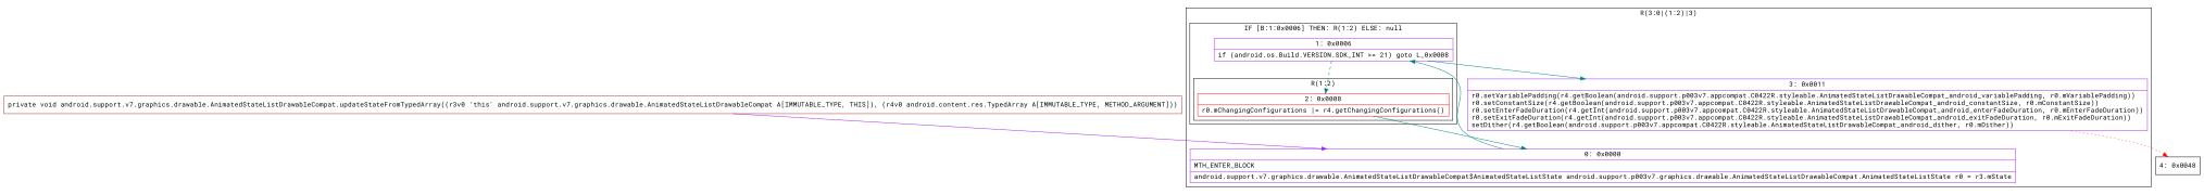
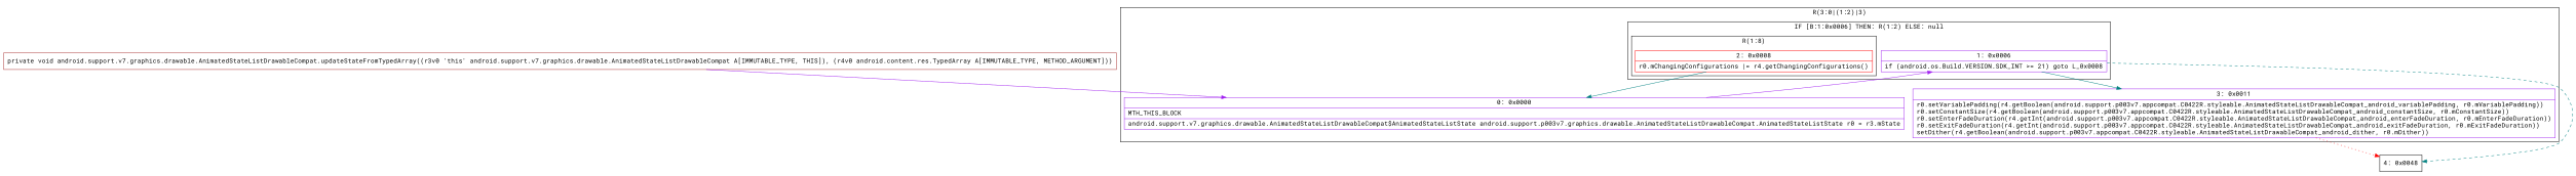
  digraph {
    fontname="Roboto Mono"
    node [color=purple fontname="Roboto Mono" shape=record]
    edge [color=teal fontname="Roboto Mono" style=solid]
    n1 [color=red label="{2\:\ 0x0008|r0.mChangingConfigurations \|= r4.getChangingConfigurations()\l}"]
    n2 [label="{1\:\ 0x0006|if (android.os.Build.VERSION.SDK_INT \>= 21) goto L_0x0008\l}"]
-   n3 [label="{0\:\ 0x0000|MTH_ENTER_BLOCK\l|android.support.v7.graphics.drawable.AnimatedStateListDrawableCompat$AnimatedStateListState android.support.p003v7.graphics.drawable.AnimatedStateListDrawableCompat.AnimatedStateListState r0 = r3.mState\l}"]
+   n3 [label="{0\:\ 0x0000|MTH_THIS_BLOCK\l|android.support.v7.graphics.drawable.AnimatedStateListDrawableCompat$AnimatedStateListState android.support.p003v7.graphics.drawable.AnimatedStateListDrawableCompat.AnimatedStateListState r0 = r3.mState\l}"]
    n4 [label="{3\:\ 0x0011|r0.setVariablePadding(r4.getBoolean(android.support.p003v7.appcompat.C0422R.styleable.AnimatedStateListDrawableCompat_android_variablePadding, r0.mVariablePadding))\lr0.setConstantSize(r4.getBoolean(android.support.p003v7.appcompat.C0422R.styleable.AnimatedStateListDrawableCompat_android_constantSize, r0.mConstantSize))\lr0.setEnterFadeDuration(r4.getInt(android.support.p003v7.appcompat.C0422R.styleable.AnimatedStateListDrawableCompat_android_enterFadeDuration, r0.mEnterFadeDuration))\lr0.setExitFadeDuration(r4.getInt(android.support.p003v7.appcompat.C0422R.styleable.AnimatedStateListDrawableCompat_android_exitFadeDuration, r0.mExitFadeDuration))\lsetDither(r4.getBoolean(android.support.p003v7.appcompat.C0422R.styleable.AnimatedStateListDrawableCompat_android_dither, r0.mDither))\l}"]
    n5 [color=black label="{4\:\ 0x0048}"]
    n6 [color=brown label="{private void android.support.v7.graphics.drawable.AnimatedStateListDrawableCompat.updateStateFromTypedArray((r3v0 'this' android.support.v7.graphics.drawable.AnimatedStateListDrawableCompat A[IMMUTABLE_TYPE, THIS]), (r4v0 android.content.res.TypedArray A[IMMUTABLE_TYPE, METHOD_ARGUMENT])) }"]
    subgraph cluster_1 {
      label="R(3:0|(1:2)|3)"
      n3
      n4
      subgraph cluster_2 {
        label="IF [B:1:0x0006] THEN: R(1:2) ELSE: null"
        n2
        subgraph cluster_3 {
-         label="R(1:2)"
+         label="R(1:8)"
          n1
        }
      }
    }
    n1 -> n3
-   n2 -> n1 [style=dashed]
+   n2 -> n5 [style=dashed]
    n2 -> n4
-   n3 -> n2
+   n3 -> n2 [color=purple]
    n4 -> n5 [color=red style=dotted]
    n6 -> n3 [color=purple]
  }
